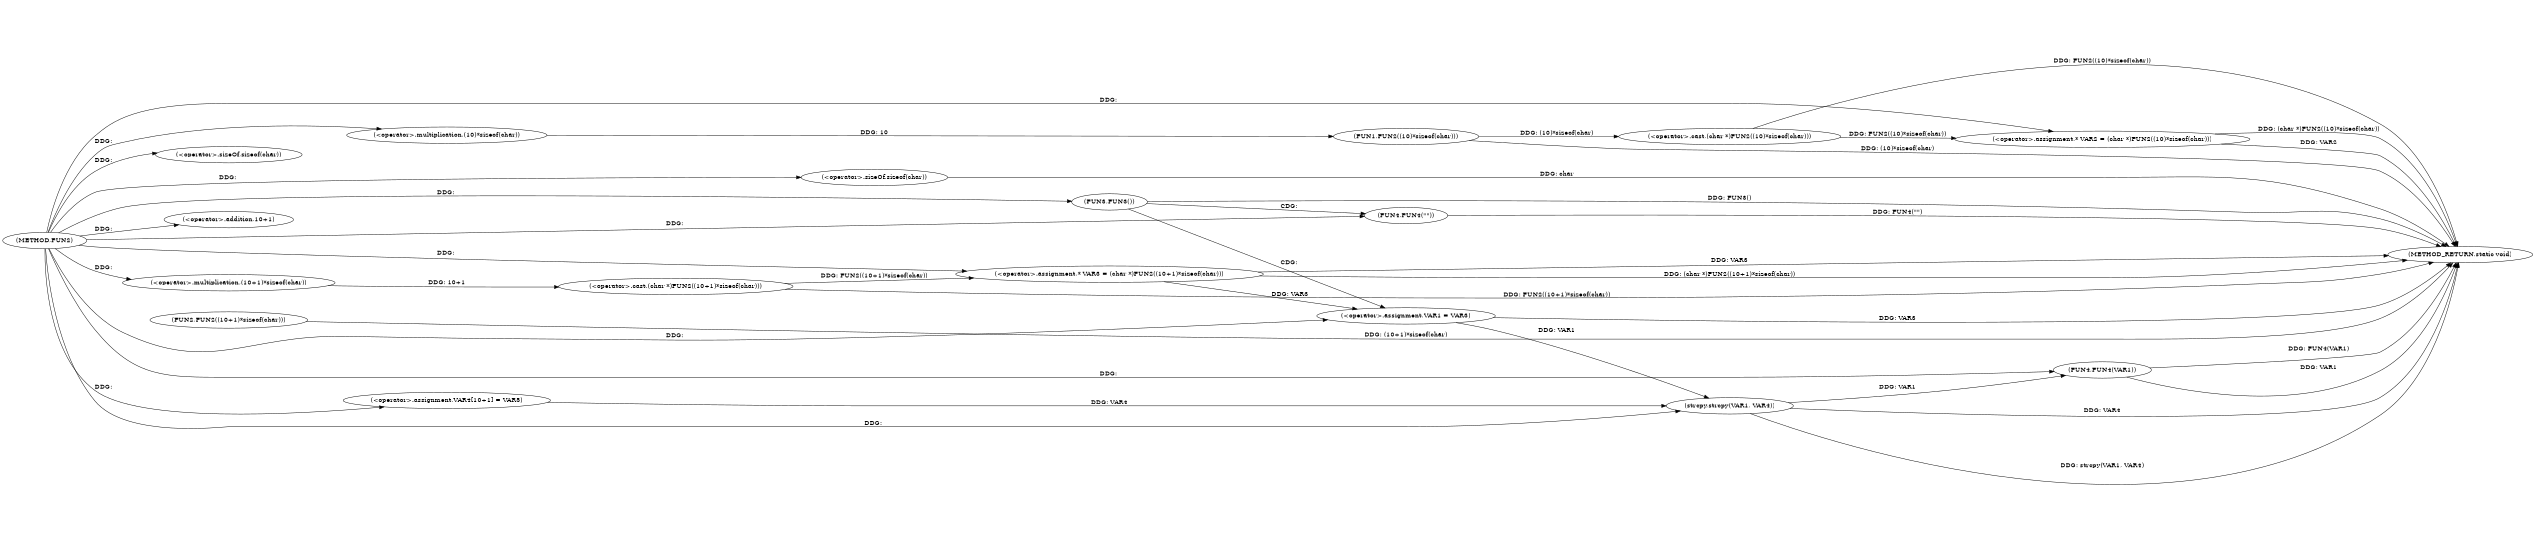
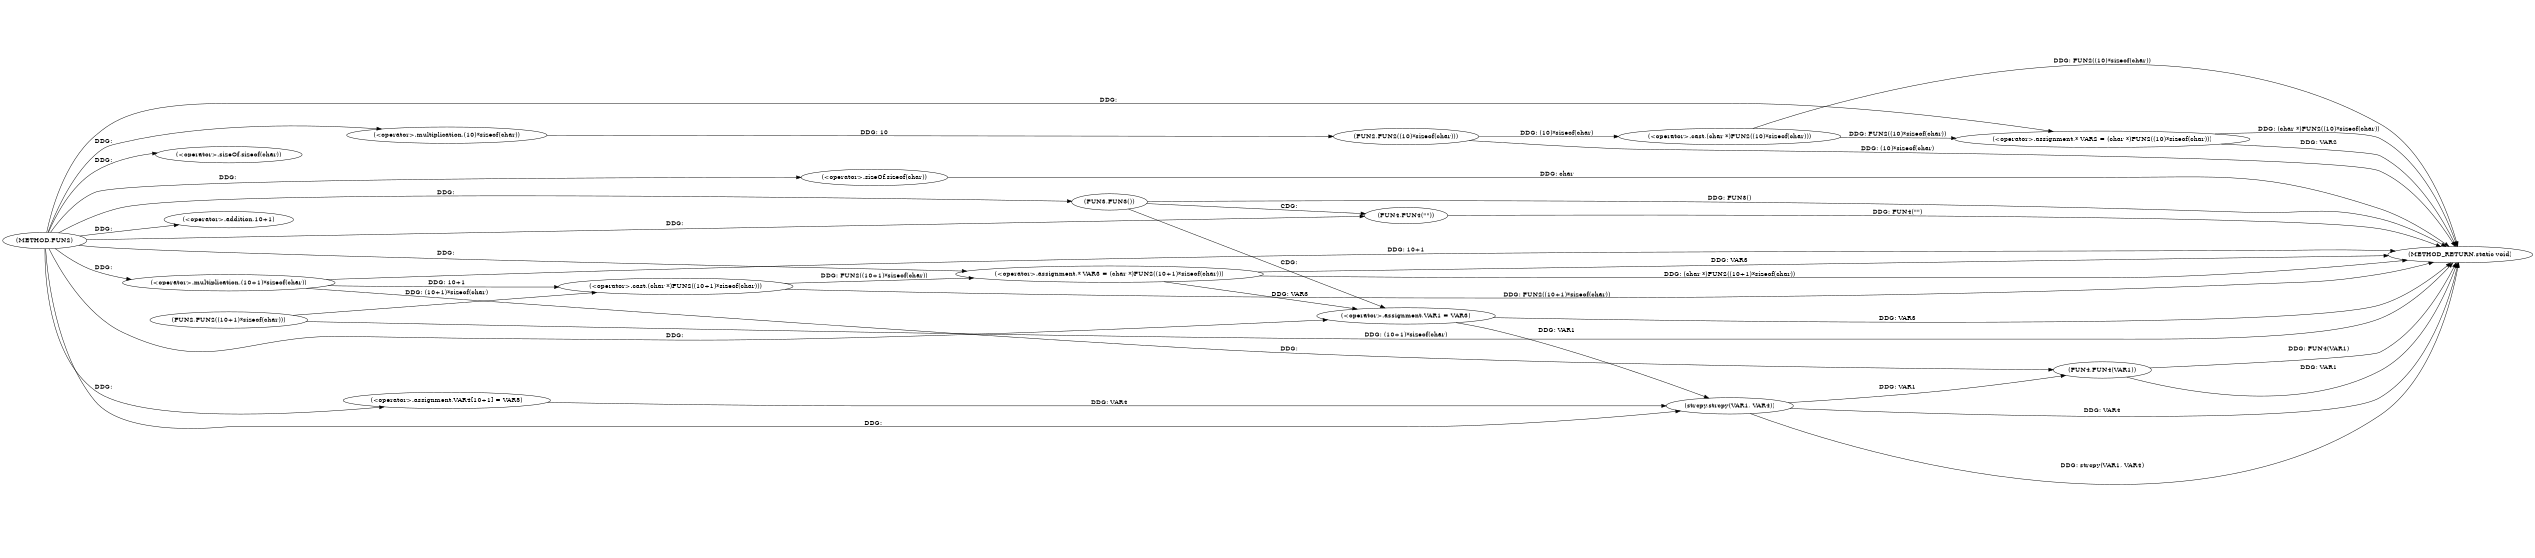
  digraph {
    rankdir=LR
    n1 [label="(METHOD,FUN2)"]
    n2 [label="(<operator>.assignment,* VAR2 = (char *)FUN2((10)*sizeof(char)))"]
    n3 [label="(<operator>.multiplication,(10)*sizeof(char))"]
    n4 [label="(<operator>.sizeOf,sizeof(char))"]
    n5 [label="(<operator>.assignment,* VAR3 = (char *)FUN2((10+1)*sizeof(char)))"]
    n6 [label="(<operator>.multiplication,(10+1)*sizeof(char))"]
    n7 [label="(<operator>.addition,10+1)"]
    n8 [label="(<operator>.sizeOf,sizeof(char))"]
    n9 [label="(FUN3,FUN3())"]
    n10 [label="(FUN4,FUN4(\"\"))"]
    n11 [label="(<operator>.assignment,VAR1 = VAR3)"]
    n12 [label="(<operator>.assignment,VAR4[10+1] = VAR5)"]
    n13 [label="(strcpy,strcpy(VAR1, VAR4))"]
    n14 [label="(FUN4,FUN4(VAR1))"]
    n15 [label="(METHOD_RETURN,static void)"]
-   n16 [label="(FUN1,FUN2((10)*sizeof(char)))"]
+   n16 [label="(FUN2,FUN2((10)*sizeof(char)))"]
    n17 [label="(<operator>.cast,(char *)FUN2((10+1)*sizeof(char)))"]
    n18 [label="(<operator>.cast,(char *)FUN2((10)*sizeof(char)))"]
    n19 [label="(FUN2,FUN2((10+1)*sizeof(char)))"]
    n1 -> n2 [label="DDG: "]
    n1 -> n3 [label="DDG: "]
    n1 -> n4 [label="DDG: "]
    n1 -> n5 [label="DDG: "]
    n1 -> n6 [label="DDG: "]
    n1 -> n7 [label="DDG: "]
    n1 -> n8 [label="DDG: "]
    n1 -> n9 [label="DDG: "]
    n1 -> n10 [label="DDG: "]
    n1 -> n11 [label="DDG: "]
    n1 -> n12 [label="DDG: "]
    n1 -> n13 [label="DDG: "]
-   n1 -> n14 [label="DDG: "]
+   n6 -> n14 [label="DDG: "]
    n2 -> n15 [label="DDG: VAR2"]
    n2 -> n15 [label="DDG: (char *)FUN2((10)*sizeof(char))"]
    n3 -> n16 [label="DDG: 10"]
    n5 -> n11 [label="DDG: VAR3"]
    n5 -> n15 [label="DDG: VAR3"]
    n5 -> n15 [label="DDG: (char *)FUN2((10+1)*sizeof(char))"]
+   n6 -> n15 [label="DDG: 10+1"]
    n6 -> n17 [label="DDG: 10+1"]
    n8 -> n15 [label="DDG: char"]
    n9 -> n10 [label="CDG: "]
    n9 -> n11 [label="CDG: "]
    n9 -> n15 [label="DDG: FUN3()"]
    n10 -> n15 [label="DDG: FUN4(\"\")"]
    n11 -> n13 [label="DDG: VAR1"]
    n11 -> n15 [label="DDG: VAR3"]
    n12 -> n13 [label="DDG: VAR4"]
    n13 -> n14 [label="DDG: VAR1"]
    n13 -> n15 [label="DDG: VAR4"]
    n13 -> n15 [label="DDG: strcpy(VAR1, VAR4)"]
    n14 -> n15 [label="DDG: FUN4(VAR1)"]
    n14 -> n15 [label="DDG: VAR1"]
    n16 -> n15 [label="DDG: (10)*sizeof(char)"]
    n16 -> n18 [label="DDG: (10)*sizeof(char)"]
    n17 -> n5 [label="DDG: FUN2((10+1)*sizeof(char))"]
    n17 -> n15 [label="DDG: FUN2((10+1)*sizeof(char))"]
    n18 -> n2 [label="DDG: FUN2((10)*sizeof(char))"]
    n18 -> n15 [label="DDG: FUN2((10)*sizeof(char))"]
    n19 -> n15 [label="DDG: (10+1)*sizeof(char)"]
+   n19 -> n17 [label="DDG: (10+1)*sizeof(char)"]
  }
